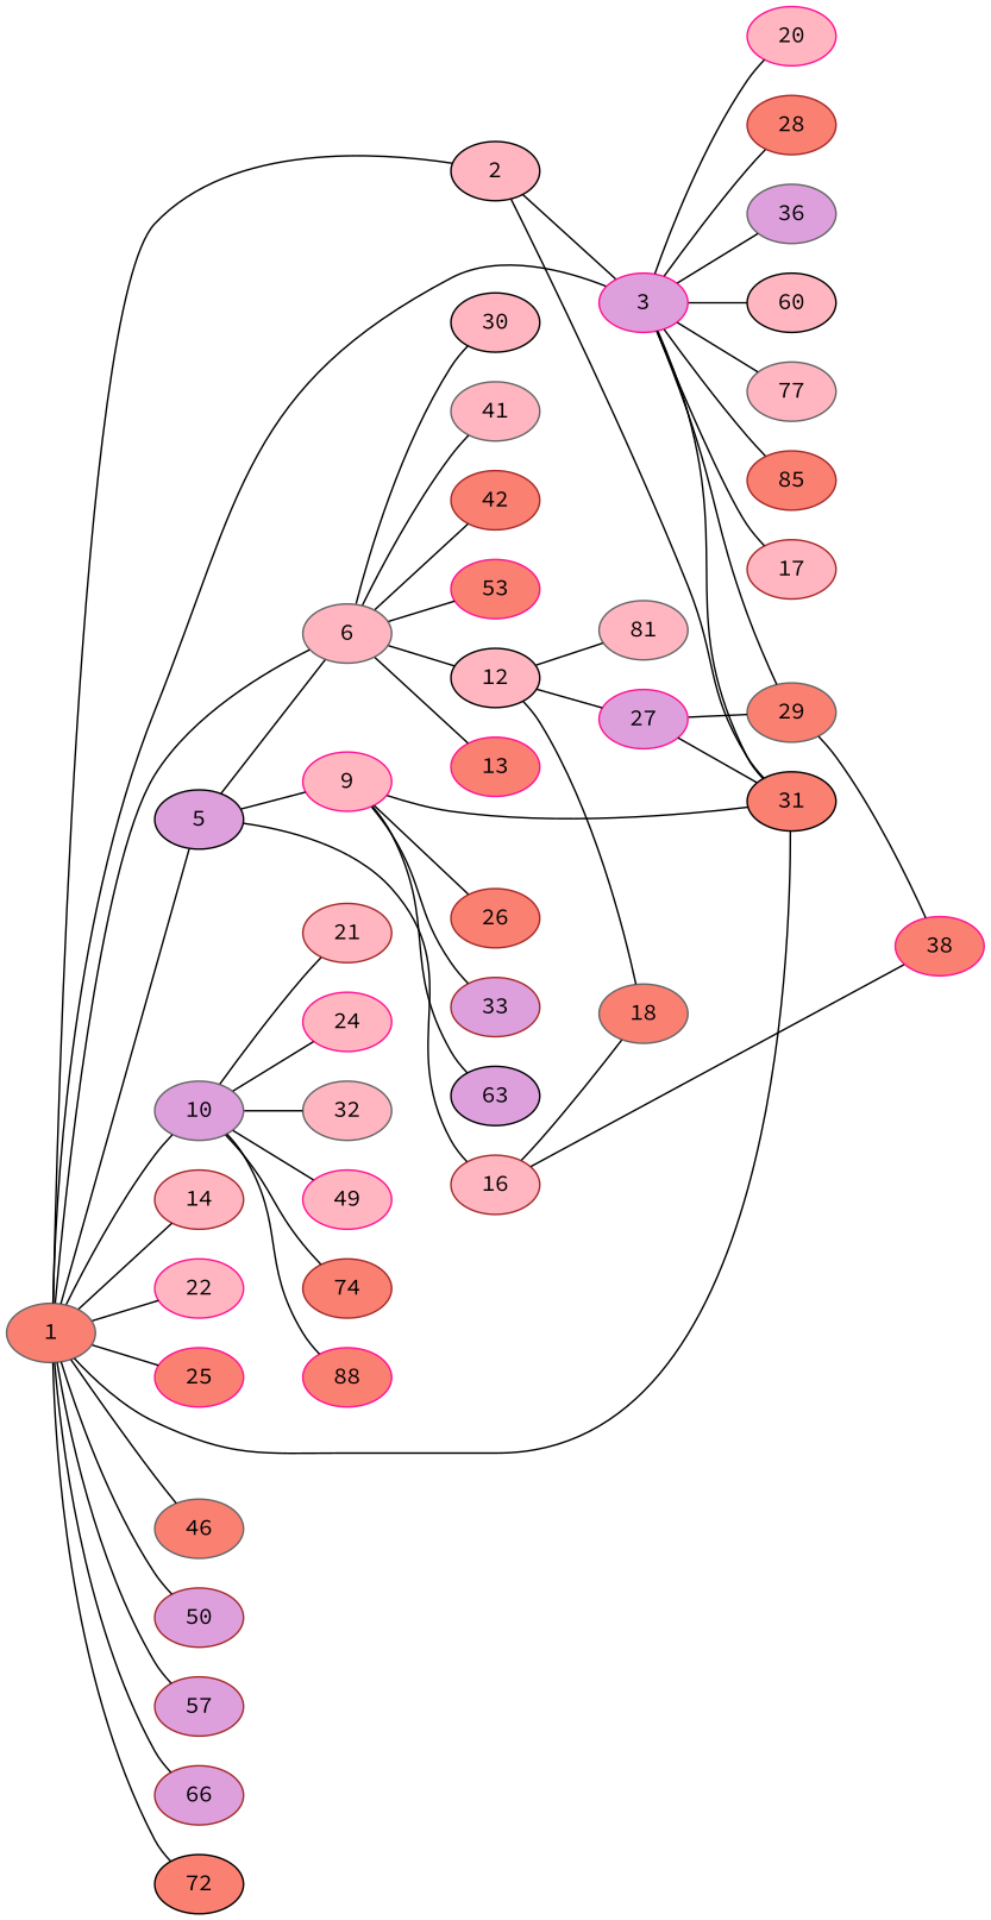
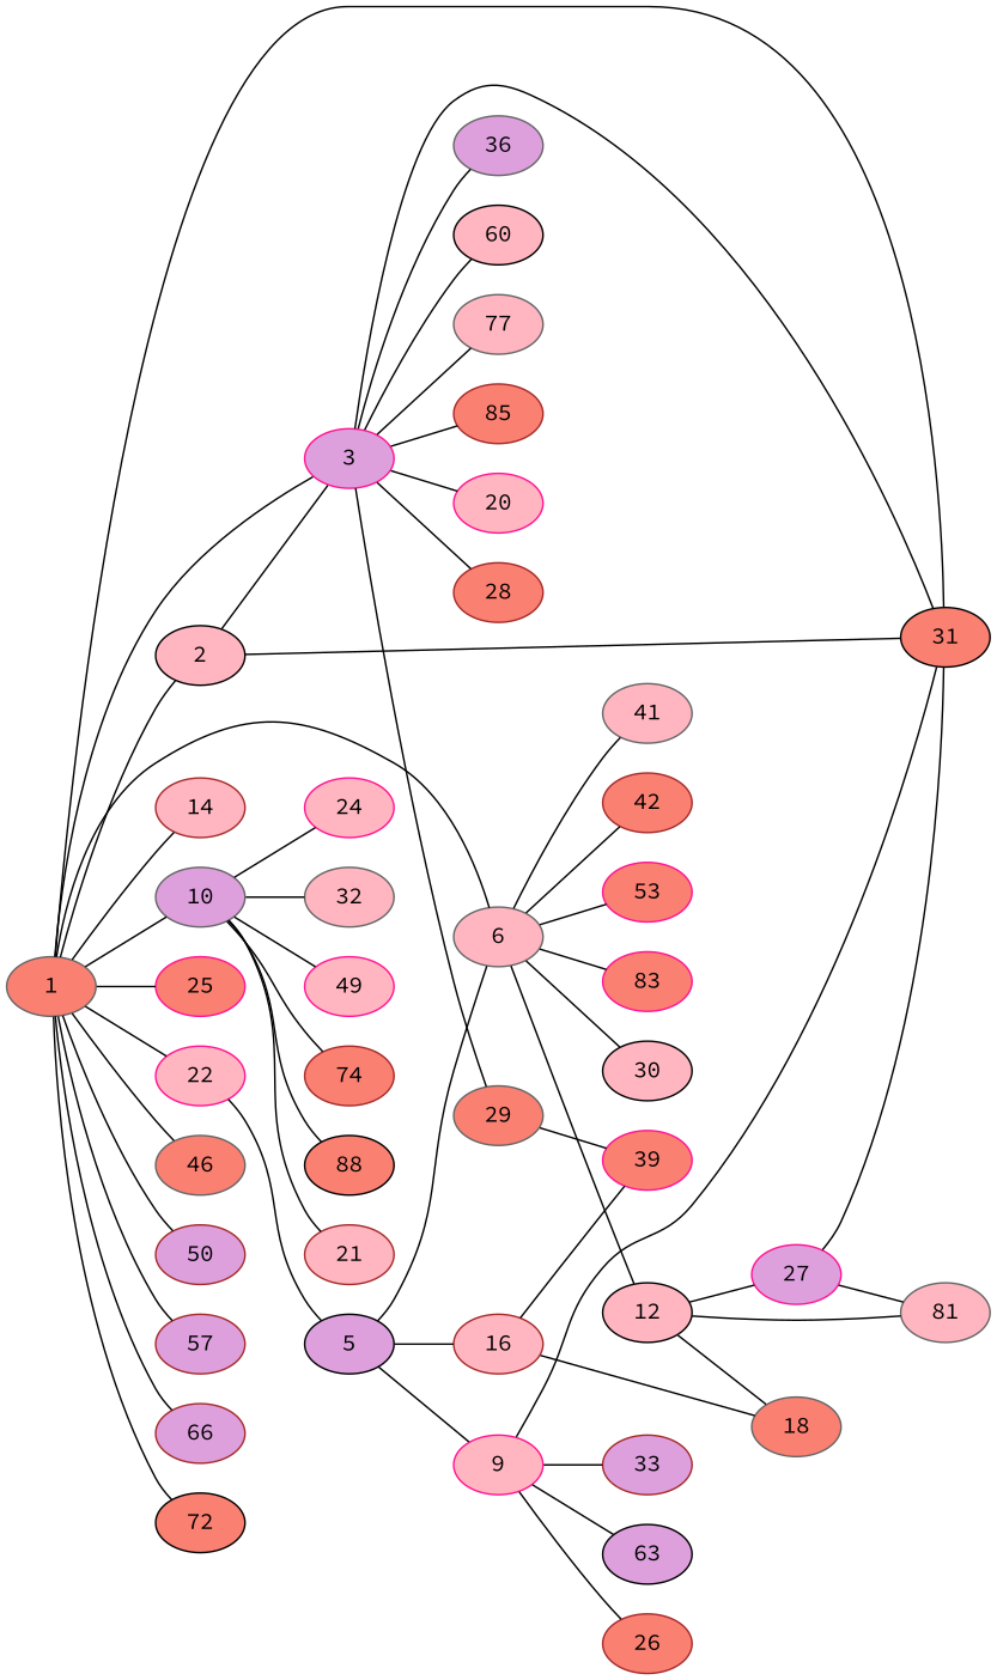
  graph {
    fontname="Source Code Pro"
    rankdir=LR
    node [color=brown fillcolor=lightpink fontname="Source Code Pro" style=filled]
    edge [fontname="Source Code Pro"]
    1 [color=gray40 fillcolor=salmon super="+7"]
    2 [color=black super="+4+11"]
    3 [color=deeppink fillcolor=plum]
    5 [color=black fillcolor=plum]
    6 [color=gray40 super="+23"]
    10 [color=gray40 fillcolor=plum]
    14 [super="+61"]
    22 [color=deeppink super="+65"]
    25 [color=deeppink fillcolor=salmon]
    31 [color=black fillcolor=salmon super="+40+34+59+75+83+86+55+56"]
    46 [color=gray40 fillcolor=salmon super="+73"]
    50 [fillcolor=plum]
    57 [fillcolor=plum]
    66 [fillcolor=plum]
    72 [color=black fillcolor=salmon]
-   17 [super="+79"]
    20 [color=deeppink super="+51"]
    28 [fillcolor=salmon]
    29 [color=gray40 fillcolor=salmon super="+71+64+37+45"]
    36 [color=gray40 fillcolor=plum super="+70"]
    60 [color=black]
    77 [color=gray40]
    85 [fillcolor=salmon]
    9 [color=deeppink]
    16 [super="+43+52"]
    12 [color=black]
-   13 [color=deeppink fillcolor=salmon]
+   13 [color=deeppink fillcolor=salmon label=83]
    30 [color=black]
    41 [color=gray40]
    42 [fillcolor=salmon]
    53 [color=deeppink fillcolor=salmon]
    21
    24 [color=deeppink]
    32 [color=gray40]
    49 [color=deeppink]
    74 [fillcolor=salmon]
-   88 [color=deeppink fillcolor=salmon]
-   39 [color=deeppink fillcolor=salmon super="+78" label=38]
+   88 [color=black fillcolor=salmon]
+   39 [color=deeppink fillcolor=salmon super="+78"]
    26 [fillcolor=salmon]
    33 [fillcolor=plum]
    63 [color=black fillcolor=plum]
    18 [color=gray40 fillcolor=salmon super="+19"]
    27 [color=deeppink fillcolor=plum super="+47+44"]
    81 [color=gray40]
    1 -- 2
    1 -- 3
-   1 -- 5
+   22 -- 5
    1 -- 6
    1 -- 10
    1 -- 14
    1 -- 22
    1 -- 25
    1 -- 31
    1 -- 46
    1 -- 50
    1 -- 57
    1 -- 66
    1 -- 72
    2 -- 3
    2 -- 31
    3 -- 31
-   3 -- 17
    3 -- 20
    3 -- 28
    3 -- 29
    3 -- 36
    3 -- 60
    3 -- 77
    3 -- 85
    5 -- 6
    5 -- 9
    5 -- 16
    6 -- 12
    6 -- 13
    6 -- 30
    6 -- 41
    6 -- 42
    6 -- 53
    10 -- 21
    10 -- 24
    10 -- 32
    10 -- 49
    10 -- 74
    10 -- 88
    29 -- 39
    9 -- 31
    9 -- 26
    9 -- 33
    9 -- 63
    16 -- 39
    16 -- 18
    12 -- 18
    12 -- 27
    12 -- 81
    27 -- 31
-   27 -- 29
+   27 -- 81
  }
